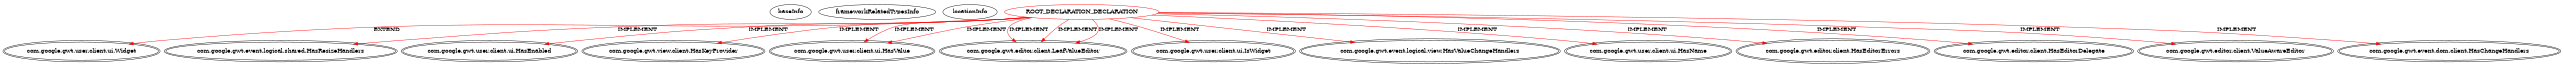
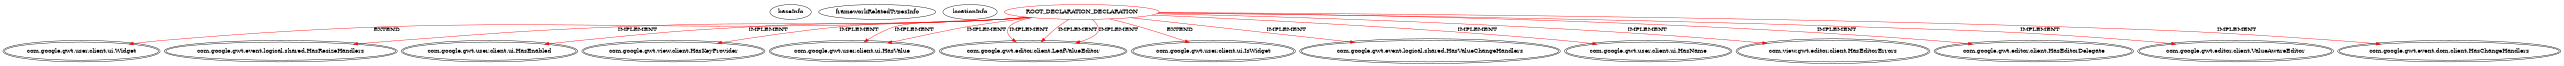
  digraph {
    node [isFrameworkType=true vertexType=FRAMEWORK_INTERFACE_TYPE peripheries=2]
    edge [color=red]
    baseInfo [category=extension_graph graphId=3424 isAnonymous=true possibleRelation=false isFrameworkType="" vertexType="" peripheries=""]
    frameworkRelatedTypesInfo [0="com.google.gwt.user.client.ui.Widget" 1="com.google.gwt.event.logical.shared.HasResizeHandlers" 10="com.google.gwt.user.client.ui.HasName" 11="com.google.gwt.editor.client.LeafValueEditor" 12="com.google.gwt.editor.client.HasEditorErrors" 13="com.google.gwt.editor.client.HasEditorDelegate" 14="com.google.gwt.editor.client.ValueAwareEditor" 15="com.google.gwt.event.dom.client.HasChangeHandlers" 2="com.google.gwt.user.client.ui.HasEnabled" 3="com.google.gwt.view.client.HasKeyProvider" 4="com.google.gwt.user.client.ui.HasValue" 5="com.google.gwt.editor.client.LeafValueEditor" 6="com.google.gwt.user.client.ui.IsWidget" 7="com.google.gwt.editor.client.LeafValueEditor" 8="com.google.gwt.user.client.ui.HasValue" 9="com.google.gwt.event.logical.shared.HasValueChangeHandlers" isFrameworkType="" vertexType="" peripheries=""]
    locationInfo [contextSignature="com.sencha.gxt.widget.core.client.form.Field createField(java.lang.Class)" filePath="/kospiotr-gwt-layout-designer/gwt-layout-designer-master/src/main/java/pl/pkosmowski/gxtshowcase/client/factories/EditorFieldFactory.java" graphId=3424 projectName="kospiotr-gwt-layout-designer" isFrameworkType="" vertexType="" peripheries=""]
    n4 [color=red isFrameworkType=false label=ROOT_DECLARATION_DECLARATION vertexType=ROOT_ANONYMOUS_DECLARATION peripheries=""]
    n5 [label="com.google.gwt.user.client.ui.Widget" vertexType=FRAMEWORK_CLASS_TYPE]
    n6 [label="com.google.gwt.event.logical.shared.HasResizeHandlers"]
    n7 [label="com.google.gwt.user.client.ui.HasEnabled"]
    n8 [label="com.google.gwt.view.client.HasKeyProvider"]
    n9 [label="com.google.gwt.user.client.ui.HasValue"]
    n10 [label="com.google.gwt.editor.client.LeafValueEditor"]
    n11 [label="com.google.gwt.user.client.ui.IsWidget"]
-   n12 [label="com.google.gwt.event.logical.view.HasValueChangeHandlers"]
+   n12 [label="com.google.gwt.event.logical.shared.HasValueChangeHandlers"]
    n13 [label="com.google.gwt.user.client.ui.HasName"]
-   n14 [label="com.google.gwt.editor.client.HasEditorErrors"]
+   n14 [label="com.view.gwt.editor.client.HasEditorErrors"]
    n15 [label="com.google.gwt.editor.client.HasEditorDelegate"]
    n16 [label="com.google.gwt.editor.client.ValueAwareEditor"]
    n17 [label="com.google.gwt.event.dom.client.HasChangeHandlers"]
    n4 -> n5 [label=EXTEND]
    n4 -> n6 [label=IMPLEMENT]
    n4 -> n7 [label=IMPLEMENT]
    n4 -> n8 [label=IMPLEMENT]
    n4 -> n9 [label=IMPLEMENT]
    n4 -> n9 [label=IMPLEMENT]
    n4 -> n10 [label=IMPLEMENT]
    n4 -> n10 [label=IMPLEMENT]
    n4 -> n10 [label=IMPLEMENT]
-   n4 -> n11 [label=IMPLEMENT]
+   n4 -> n11 [label=EXTEND]
    n4 -> n12 [label=IMPLEMENT]
    n4 -> n13 [label=IMPLEMENT]
    n4 -> n14 [label=IMPLEMENT]
    n4 -> n15 [label=IMPLEMENT]
    n4 -> n16 [label=IMPLEMENT]
    n4 -> n17 [label=IMPLEMENT]
  }
